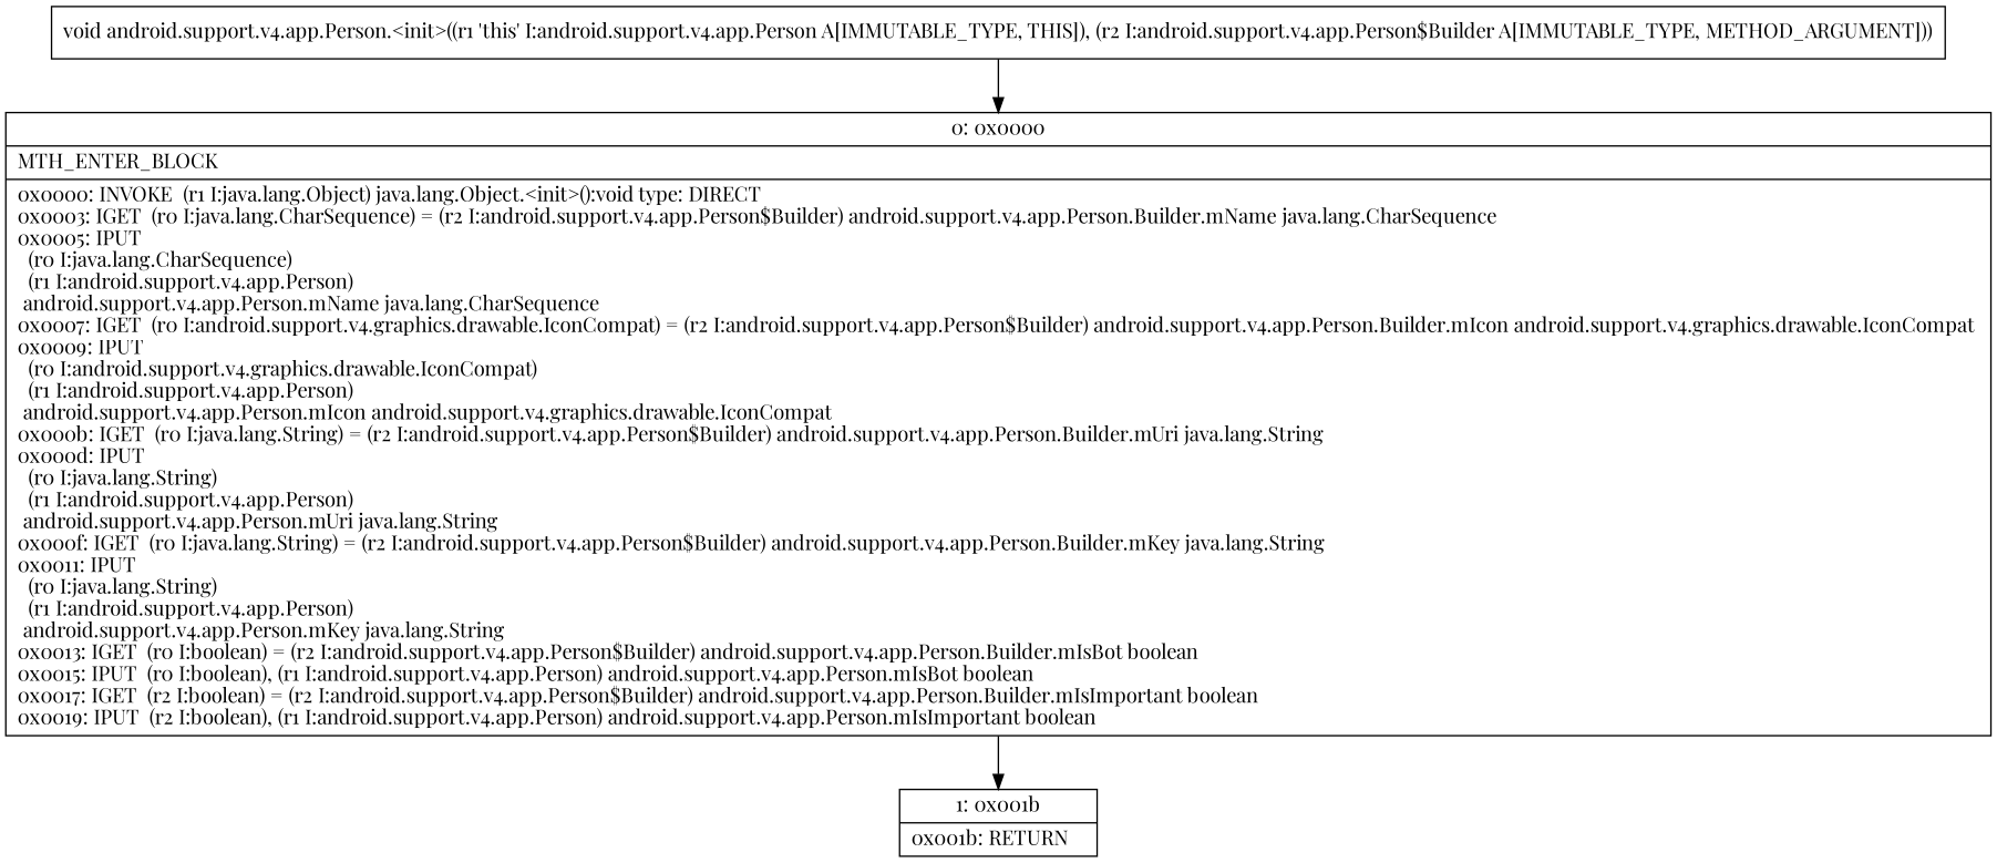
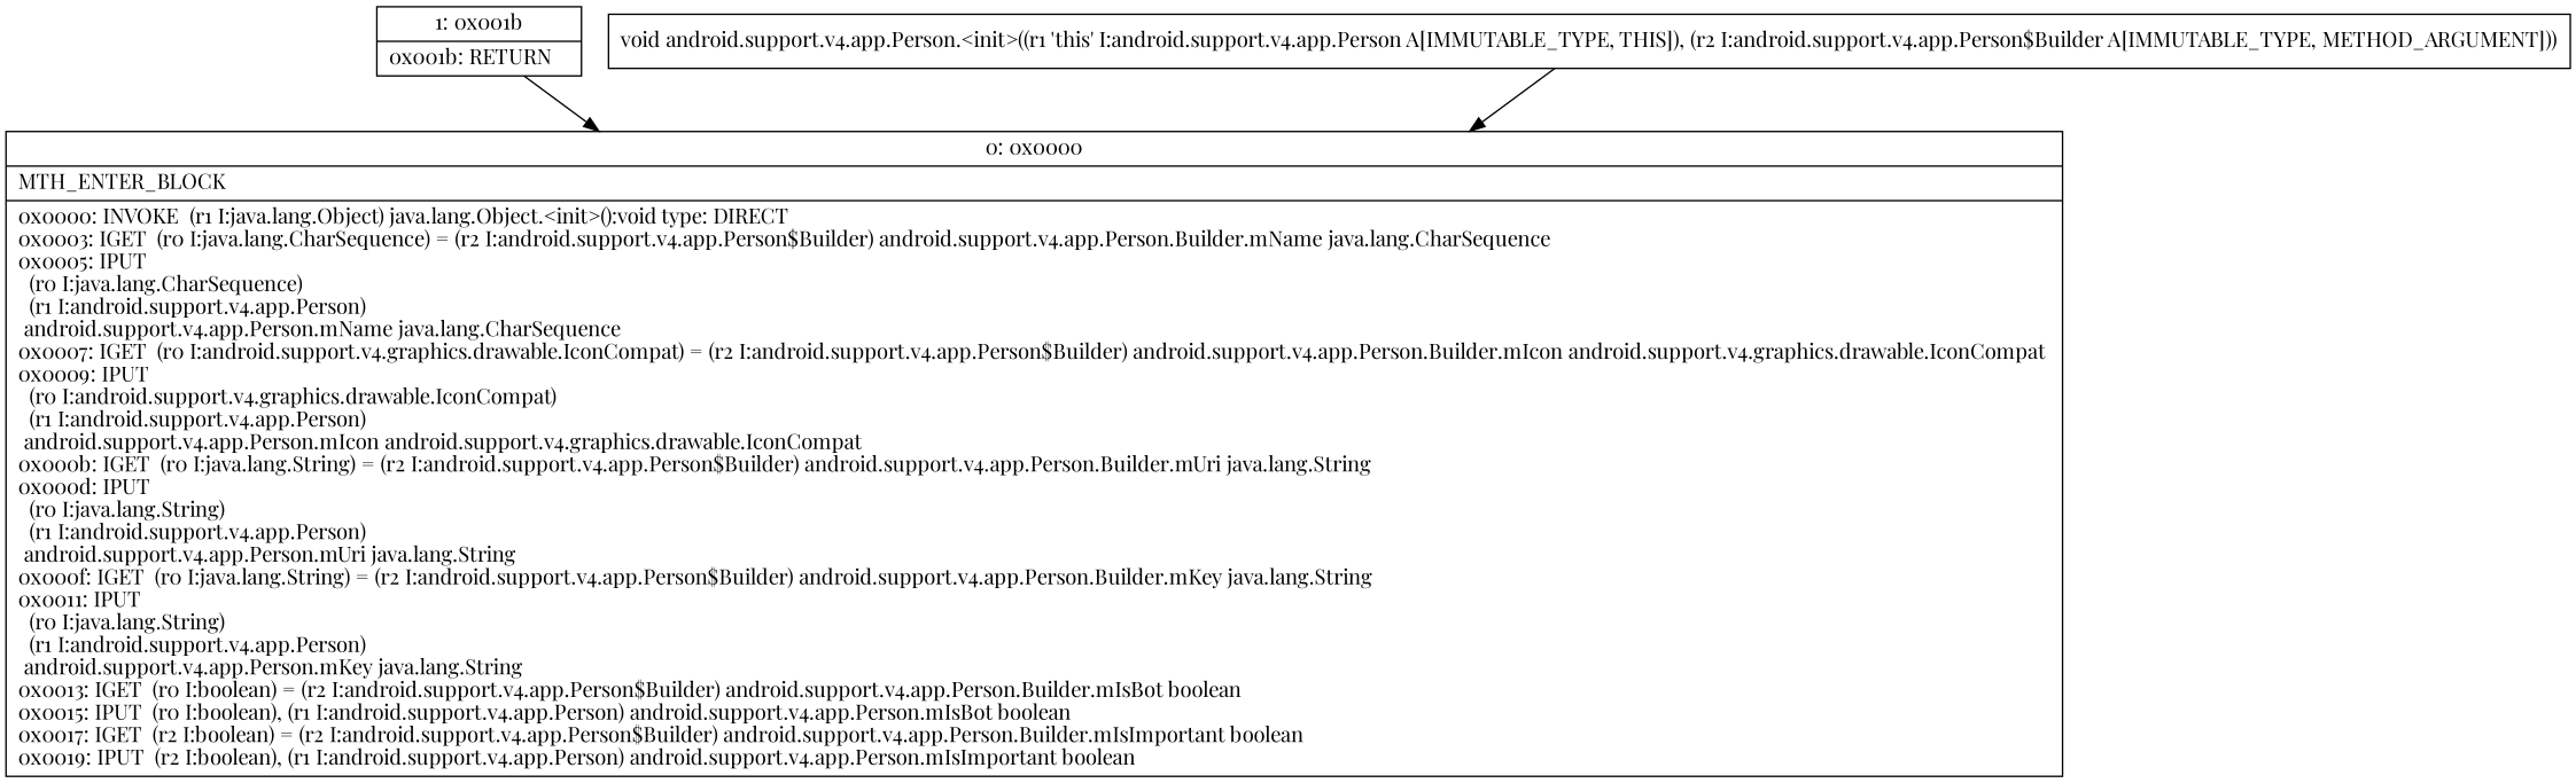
  digraph {
    fontname="Playfair Display"
    node [shape=record fontname="Playfair Display"]
    edge [fontname="Playfair Display"]
    n1 [label="{0\:\ 0x0000|MTH_ENTER_BLOCK\l|0x0000: INVOKE  (r1 I:java.lang.Object) java.lang.Object.\<init\>():void type: DIRECT \l0x0003: IGET  (r0 I:java.lang.CharSequence) = (r2 I:android.support.v4.app.Person$Builder) android.support.v4.app.Person.Builder.mName java.lang.CharSequence \l0x0005: IPUT  \l  (r0 I:java.lang.CharSequence)\l  (r1 I:android.support.v4.app.Person)\l android.support.v4.app.Person.mName java.lang.CharSequence \l0x0007: IGET  (r0 I:android.support.v4.graphics.drawable.IconCompat) = (r2 I:android.support.v4.app.Person$Builder) android.support.v4.app.Person.Builder.mIcon android.support.v4.graphics.drawable.IconCompat \l0x0009: IPUT  \l  (r0 I:android.support.v4.graphics.drawable.IconCompat)\l  (r1 I:android.support.v4.app.Person)\l android.support.v4.app.Person.mIcon android.support.v4.graphics.drawable.IconCompat \l0x000b: IGET  (r0 I:java.lang.String) = (r2 I:android.support.v4.app.Person$Builder) android.support.v4.app.Person.Builder.mUri java.lang.String \l0x000d: IPUT  \l  (r0 I:java.lang.String)\l  (r1 I:android.support.v4.app.Person)\l android.support.v4.app.Person.mUri java.lang.String \l0x000f: IGET  (r0 I:java.lang.String) = (r2 I:android.support.v4.app.Person$Builder) android.support.v4.app.Person.Builder.mKey java.lang.String \l0x0011: IPUT  \l  (r0 I:java.lang.String)\l  (r1 I:android.support.v4.app.Person)\l android.support.v4.app.Person.mKey java.lang.String \l0x0013: IGET  (r0 I:boolean) = (r2 I:android.support.v4.app.Person$Builder) android.support.v4.app.Person.Builder.mIsBot boolean \l0x0015: IPUT  (r0 I:boolean), (r1 I:android.support.v4.app.Person) android.support.v4.app.Person.mIsBot boolean \l0x0017: IGET  (r2 I:boolean) = (r2 I:android.support.v4.app.Person$Builder) android.support.v4.app.Person.Builder.mIsImportant boolean \l0x0019: IPUT  (r2 I:boolean), (r1 I:android.support.v4.app.Person) android.support.v4.app.Person.mIsImportant boolean \l}"]
    n2 [label="{1\:\ 0x001b|0x001b: RETURN   \l}"]
    n3 [label="{void android.support.v4.app.Person.\<init\>((r1 'this' I:android.support.v4.app.Person A[IMMUTABLE_TYPE, THIS]), (r2 I:android.support.v4.app.Person$Builder A[IMMUTABLE_TYPE, METHOD_ARGUMENT])) }"]
-   n1 -> n2
+   n2 -> n1
    n3 -> n1
  }
